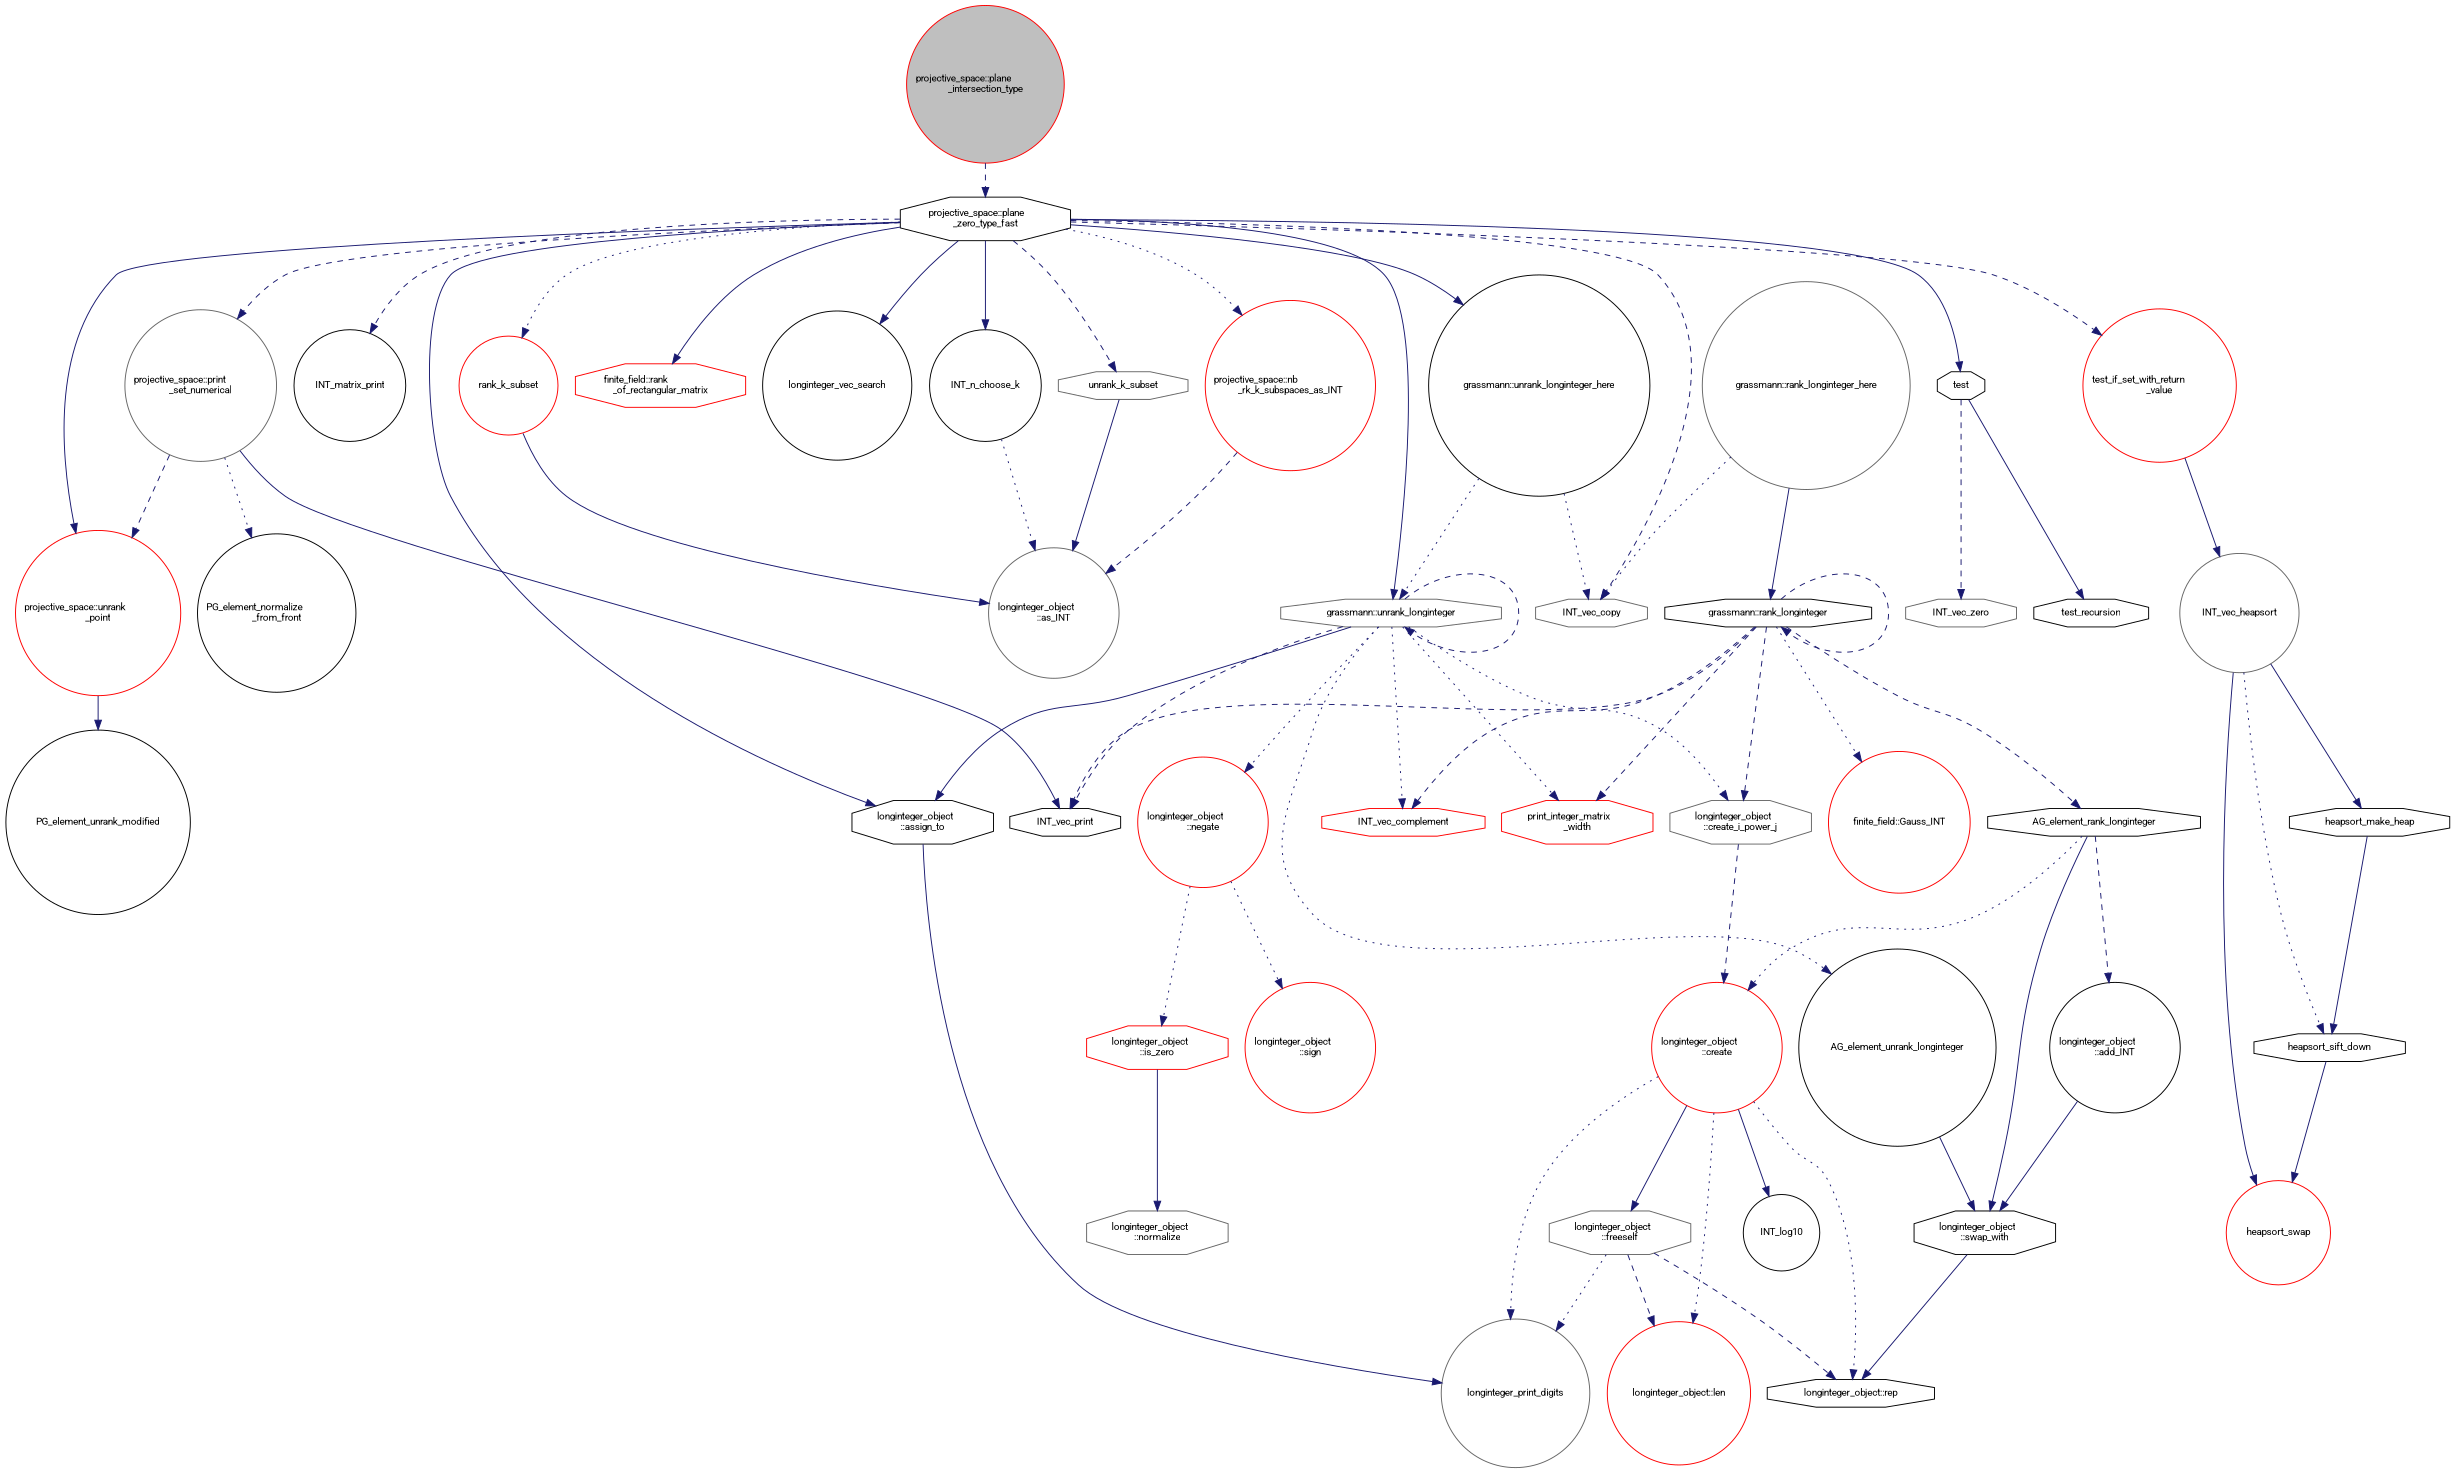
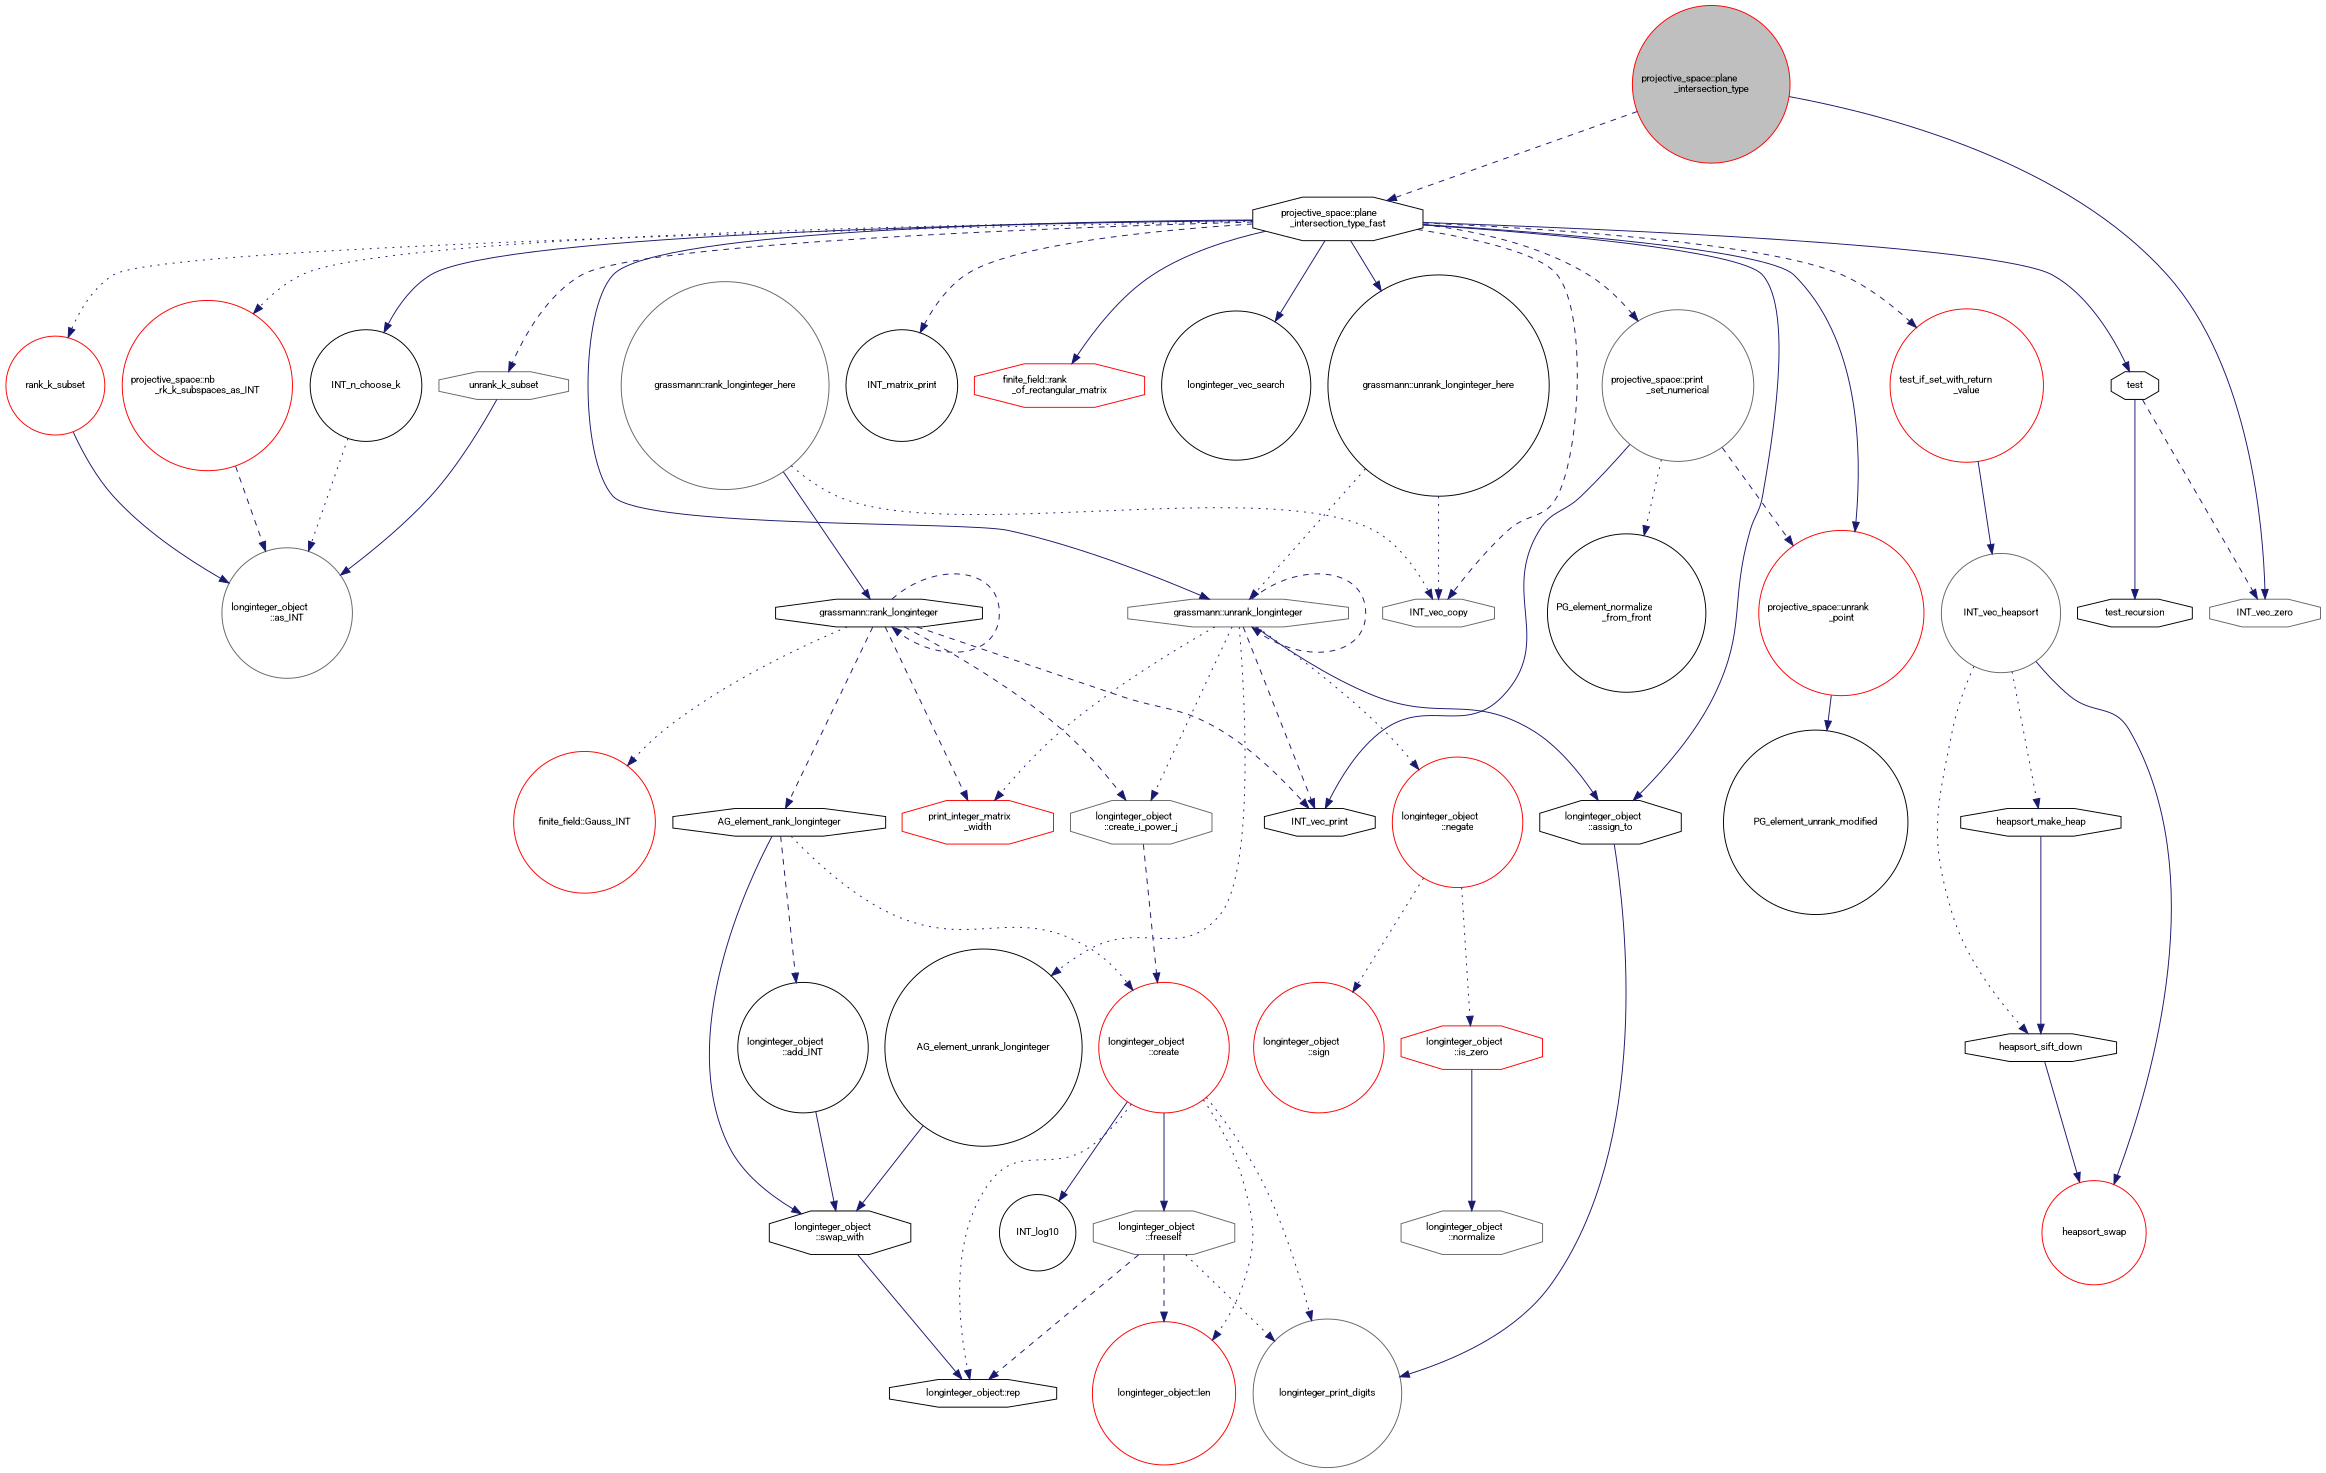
  digraph {
    fontname=Roboto
    rankdir=TB
    node [color=black fillcolor=white fontname=Roboto fontsize=10 shape=circle style=filled]
    edge [color=midnightblue fontname=Roboto fontsize=10 labelfontname=Helvetica labelfontsize=10 style=solid]
    n1 [color=red fillcolor=grey75 fontcolor=black height=0.2 label="projective_space::plane\l_intersection_type" width=0.4]
-   n2 [height=0.2 label="projective_space::plane\l_zero_type_fast" shape=octagon width=0.4]
+   n2 [height=0.2 label="projective_space::plane\l_intersection_type_fast" shape=octagon width=0.4]
    n3 [color=gray40 height=0.2 label=INT_vec_zero shape=octagon width=0.4]
    n4 [color=gray40 height=0.2 label="projective_space::print\l_set_numerical" width=0.4]
    n5 [color=red height=0.2 label="projective_space::unrank\l_point" width=0.4]
    n6 [color=red height=0.2 label="test_if_set_with_return\l_value" width=0.4]
    n7 [color=red height=0.2 label="projective_space::nb\l_rk_k_subspaces_as_INT" width=0.4]
    n8 [height=0.2 label=INT_n_choose_k width=0.4]
    n9 [height=0.2 label=INT_matrix_print width=0.4]
    n10 [color=gray40 height=0.2 label=unrank_k_subset shape=octagon width=0.4]
    n11 [color=gray40 height=0.2 label=INT_vec_copy shape=octagon width=0.4]
    n12 [color=red height=0.2 label="finite_field::rank\l_of_rectangular_matrix" shape=octagon width=0.4]
    n13 [height=0.2 label=longinteger_vec_search width=0.4]
    n14 [height=0.2 label="longinteger_object\l::assign_to" shape=octagon width=0.4]
    n15 [height=0.2 label="grassmann::unrank_longinteger_here" width=0.4]
    n16 [color=gray40 height=0.2 label="grassmann::unrank_longinteger" shape=octagon width=0.4]
    n17 [height=0.2 label=test shape=octagon width=0.4]
    n18 [color=red height=0.2 label=rank_k_subset width=0.4]
    n19 [height=0.2 label=INT_vec_print shape=octagon width=0.4]
    n20 [height=0.2 label="PG_element_normalize\l_from_front" width=0.4]
    n21 [height=0.2 label=PG_element_unrank_modified width=0.4]
    n22 [color=gray40 height=0.2 label=INT_vec_heapsort width=0.4]
    n23 [color=gray40 height=0.2 label="longinteger_object\l::as_INT" width=0.4]
    n24 [color=gray40 height=0.2 label="grassmann::rank_longinteger_here" width=0.4]
    n25 [height=0.2 label="grassmann::rank_longinteger" shape=octagon width=0.4]
    n26 [color=gray40 height=0.2 label=longinteger_print_digits width=0.4]
    n27 [color=red height=0.2 label="print_integer_matrix\l_width" shape=octagon width=0.4]
-   n28 [color=red height=0.2 label=INT_vec_complement shape=octagon width=0.4]
    n29 [color=gray40 height=0.2 label="longinteger_object\l::create_i_power_j" shape=octagon width=0.4]
    n30 [color=red height=0.2 label="longinteger_object\l::negate" width=0.4]
    n31 [height=0.2 label=AG_element_unrank_longinteger width=0.4]
    n32 [height=0.2 label=test_recursion shape=octagon width=0.4]
    n33 [height=0.2 label=heapsort_make_heap shape=octagon width=0.4]
    n34 [height=0.2 label=heapsort_sift_down shape=octagon width=0.4]
    n35 [color=red height=0.2 label=heapsort_swap width=0.4]
    n36 [color=red height=0.2 label="finite_field::Gauss_INT" width=0.4]
    n37 [height=0.2 label=AG_element_rank_longinteger shape=octagon width=0.4]
    n38 [color=red height=0.2 label="longinteger_object\l::create" width=0.4]
    n39 [height=0.2 label="longinteger_object\l::add_INT" width=0.4]
    n40 [height=0.2 label="longinteger_object\l::swap_with" shape=octagon width=0.4]
    n41 [color=gray40 height=0.2 label="longinteger_object\l::freeself" shape=octagon width=0.4]
    n42 [height=0.2 label="longinteger_object::rep" shape=octagon width=0.4]
    n43 [color=red height=0.2 label="longinteger_object::len" width=0.4]
    n44 [height=0.2 label=INT_log10 width=0.4]
    n45 [color=red height=0.2 label="longinteger_object\l::is_zero" shape=octagon width=0.4]
    n46 [color=red height=0.2 label="longinteger_object\l::sign" width=0.4]
    n47 [color=gray40 height=0.2 label="longinteger_object\l::normalize" shape=octagon width=0.4]
    n1 -> n2 [style=dashed]
+   n1 -> n3
    n2 -> n4 [style=dashed]
    n2 -> n5
    n2 -> n6 [style=dashed]
    n2 -> n7 [style=dotted]
    n2 -> n8
    n2 -> n9 [style=dashed]
    n2 -> n10 [style=dashed]
    n2 -> n11 [style=dashed]
    n2 -> n12
    n2 -> n13
    n2 -> n14
    n2 -> n15
    n2 -> n16
    n2 -> n17
    n2 -> n18 [style=dotted]
    n4 -> n5 [style=dashed]
    n4 -> n19
    n4 -> n20 [style=dotted]
    n5 -> n21
    n6 -> n22
    n7 -> n23 [style=dashed]
    n8 -> n23 [style=dotted]
    n10 -> n23
    n14 -> n26
    n15 -> n11 [style=dotted]
    n15 -> n16 [style=dotted]
    n16 -> n14
    n16 -> n16 [style=dashed]
    n16 -> n19 [style=dashed]
    n16 -> n27 [style=dotted]
-   n16 -> n28 [style=dotted]
    n16 -> n29 [style=dotted]
    n16 -> n30 [style=dotted]
    n16 -> n31 [style=dotted]
    n17 -> n3 [style=dashed]
    n17 -> n32
    n18 -> n23
-   n22 -> n33
+   n22 -> n33 [style=dotted]
    n22 -> n34 [style=dotted]
    n22 -> n35
    n24 -> n11 [style=dotted]
    n24 -> n25
    n25 -> n19 [style=dashed]
    n25 -> n25 [style=dashed]
    n25 -> n27 [style=dashed]
-   n25 -> n28 [style=dashed]
    n25 -> n29 [style=dashed]
    n25 -> n36 [style=dotted]
    n25 -> n37 [style=dashed]
    n29 -> n38 [style=dashed]
    n30 -> n45 [style=dotted]
    n30 -> n46 [style=dotted]
    n31 -> n40
    n33 -> n34
    n34 -> n35
    n37 -> n38 [style=dotted]
    n37 -> n39 [style=dashed]
    n37 -> n40
    n38 -> n26 [style=dotted]
    n38 -> n41
    n38 -> n42 [style=dotted]
    n38 -> n43 [style=dotted]
    n38 -> n44
    n39 -> n40
    n40 -> n42
    n41 -> n26 [style=dotted]
    n41 -> n42 [style=dashed]
    n41 -> n43 [style=dashed]
    n45 -> n47
  }
